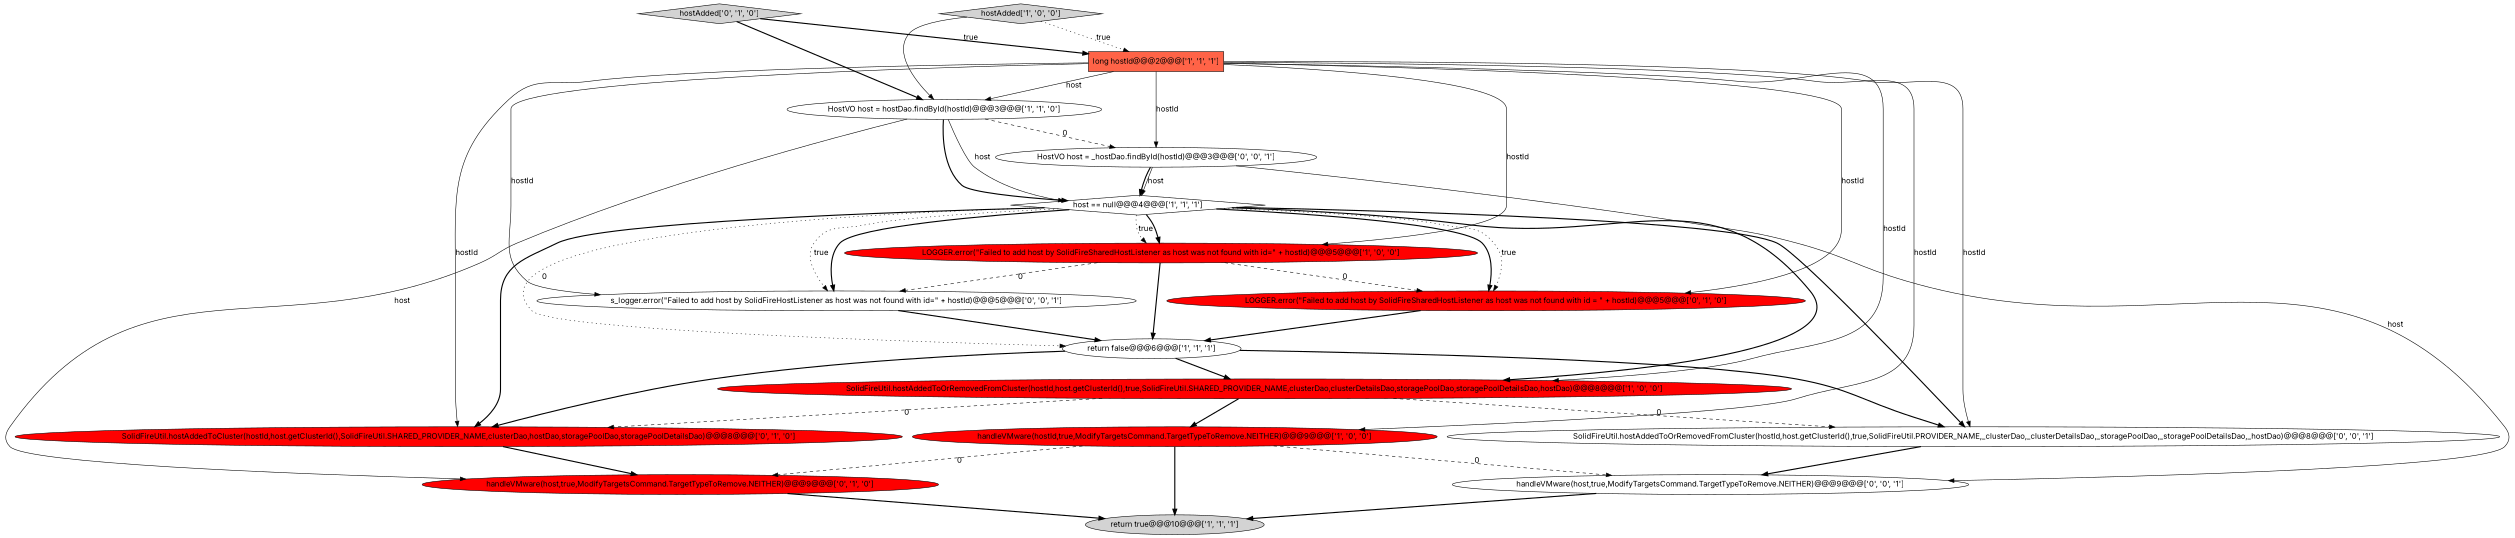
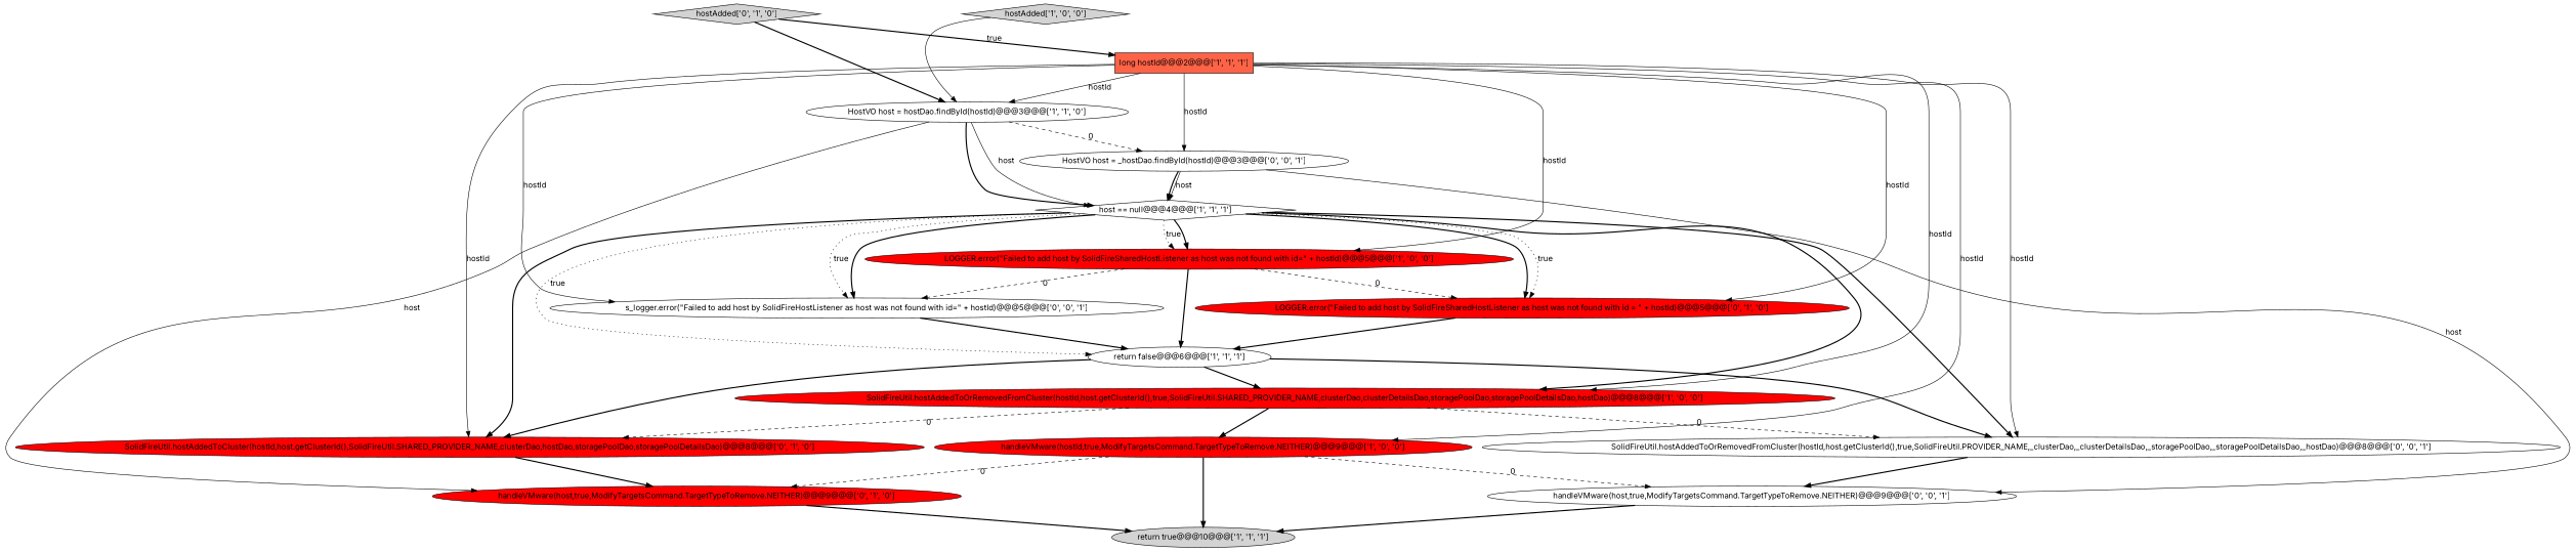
  digraph {
    fontname=Inter
    node [fillcolor=white fontname=Inter shape=ellipse style=filled]
    edge [fontname=Inter style=bold]
    n1 [fillcolor=red label="LOGGER.error(\"Failed to add host by SolidFireSharedHostListener as host was not found with id = \" + hostId)@@@5@@@['0', '1', '0']"]
    n2 [label="return false@@@6@@@['1', '1', '1']"]
    n3 [fillcolor=red label="SolidFireUtil.hostAddedToOrRemovedFromCluster(hostId,host.getClusterId(),true,SolidFireUtil.SHARED_PROVIDER_NAME,clusterDao,clusterDetailsDao,storagePoolDao,storagePoolDetailsDao,hostDao)@@@8@@@['1', '0', '0']"]
    n4 [fillcolor=red label="SolidFireUtil.hostAddedToCluster(hostId,host.getClusterId(),SolidFireUtil.SHARED_PROVIDER_NAME,clusterDao,hostDao,storagePoolDao,storagePoolDetailsDao)@@@8@@@['0', '1', '0']"]
    n5 [label="SolidFireUtil.hostAddedToOrRemovedFromCluster(hostId,host.getClusterId(),true,SolidFireUtil.PROVIDER_NAME,_clusterDao,_clusterDetailsDao,_storagePoolDao,_storagePoolDetailsDao,_hostDao)@@@8@@@['0', '0', '1']"]
    n6 [label="HostVO host = hostDao.findById(hostId)@@@3@@@['1', '1', '0']"]
    n7 [label="host == null@@@4@@@['1', '1', '1']" shape=diamond]
    n8 [fillcolor=red label="handleVMware(host,true,ModifyTargetsCommand.TargetTypeToRemove.NEITHER)@@@9@@@['0', '1', '0']"]
    n9 [label="HostVO host = _hostDao.findById(hostId)@@@3@@@['0', '0', '1']"]
    n10 [fillcolor=red label="LOGGER.error(\"Failed to add host by SolidFireSharedHostListener as host was not found with id=\" + hostId)@@@5@@@['1', '0', '0']"]
    n11 [label="s_logger.error(\"Failed to add host by SolidFireHostListener as host was not found with id=\" + hostId)@@@5@@@['0', '0', '1']"]
    n12 [fillcolor=lightgray label="return true@@@10@@@['1', '1', '1']"]
    n13 [label="handleVMware(host,true,ModifyTargetsCommand.TargetTypeToRemove.NEITHER)@@@9@@@['0', '0', '1']"]
    n14 [fillcolor=red label="handleVMware(hostId,true,ModifyTargetsCommand.TargetTypeToRemove.NEITHER)@@@9@@@['1', '0', '0']"]
    n15 [fillcolor=lightgray label="hostAdded['0', '1', '0']" shape=diamond]
    n16 [fillcolor=tomato label="long hostId@@@2@@@['1', '1', '1']" shape=box]
    n17 [fillcolor=lightgray label="hostAdded['1', '0', '0']" shape=diamond]
    n1 -> n2
    n2 -> n3
    n2 -> n4
    n2 -> n5
    n3 -> n4 [label=0 style=dashed]
    n3 -> n5 [label=0 style=dashed]
    n3 -> n14
    n4 -> n8
    n5 -> n13
    n6 -> n7
    n6 -> n7 [label=host style=solid]
    n6 -> n8 [label=host style=solid]
    n6 -> n9 [label=0 style=dashed]
    n7 -> n1
    n7 -> n1 [label=true style=dotted]
-   n7 -> n2 [label=0 style=dotted]
+   n7 -> n2 [label=true style=dotted]
    n7 -> n3
    n7 -> n4
    n7 -> n5
    n7 -> n10 [label=true style=dotted]
    n7 -> n10
    n7 -> n11
    n7 -> n11 [label=true style=dotted]
    n8 -> n12
    n9 -> n7 [label=host style=solid]
    n9 -> n7
    n9 -> n13 [label=host style=solid]
    n10 -> n1 [label=0 style=dashed]
    n10 -> n2
    n10 -> n11 [label=0 style=dashed]
    n11 -> n2
    n13 -> n12
    n14 -> n8 [label=0 style=dashed]
    n14 -> n12
    n14 -> n13 [label=0 style=dashed]
    n15 -> n6
    n15 -> n16 [label=true]
    n16 -> n1 [label=hostId style=solid]
    n16 -> n3 [label=hostId style=solid]
    n16 -> n4 [label=hostId style=solid]
    n16 -> n5 [label=hostId style=solid]
-   n16 -> n6 [label=host style=solid]
+   n16 -> n6 [label=hostId style=solid]
    n16 -> n9 [label=hostId style=solid]
    n16 -> n10 [label=hostId style=solid]
    n16 -> n11 [label=hostId style=solid]
    n16 -> n14 [label=hostId style=solid]
    n17 -> n6 [style=solid]
-   n17 -> n16 [label=true style=dotted]
  }
